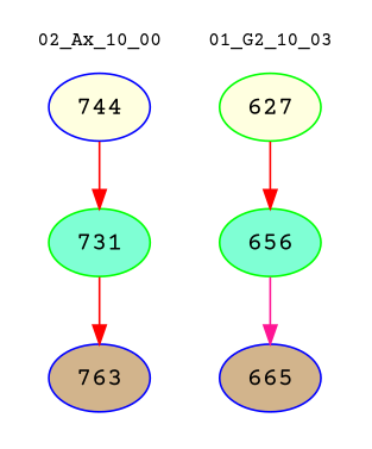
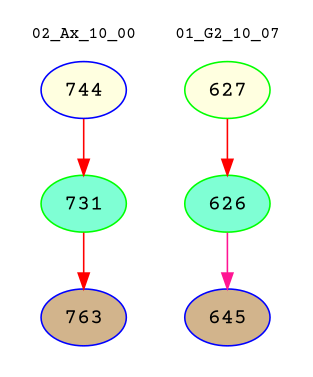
  digraph {
    fontname="Courier Prime"
    node [color=blue fillcolor=lightyellow fontname="Courier Prime" style=filled]
    edge [color=red fontname="Courier Prime"]
    n1 [label=744]
    n2 [color=green fillcolor=aquamarine label=731]
    n3 [fillcolor=tan label=763]
    n4 [color=green label=627]
-   n5 [color=green fillcolor=aquamarine label=656]
-   n6 [fillcolor=tan label=665]
+   n5 [color=green fillcolor=aquamarine label=626]
+   n6 [fillcolor=tan label=645]
    subgraph cluster_1 {
      color=white
      fontsize=10
      label="02_Ax_10_00"
      n1
      n2
      n3
    }
    subgraph cluster_2 {
      color=white
      fontsize=10
-     label="01_G2_10_03"
+     label="01_G2_10_07"
      n4
      n5
      n6
    }
    n1 -> n2
    n2 -> n3
    n4 -> n5
    n5 -> n6 [color=deeppink]
  }
